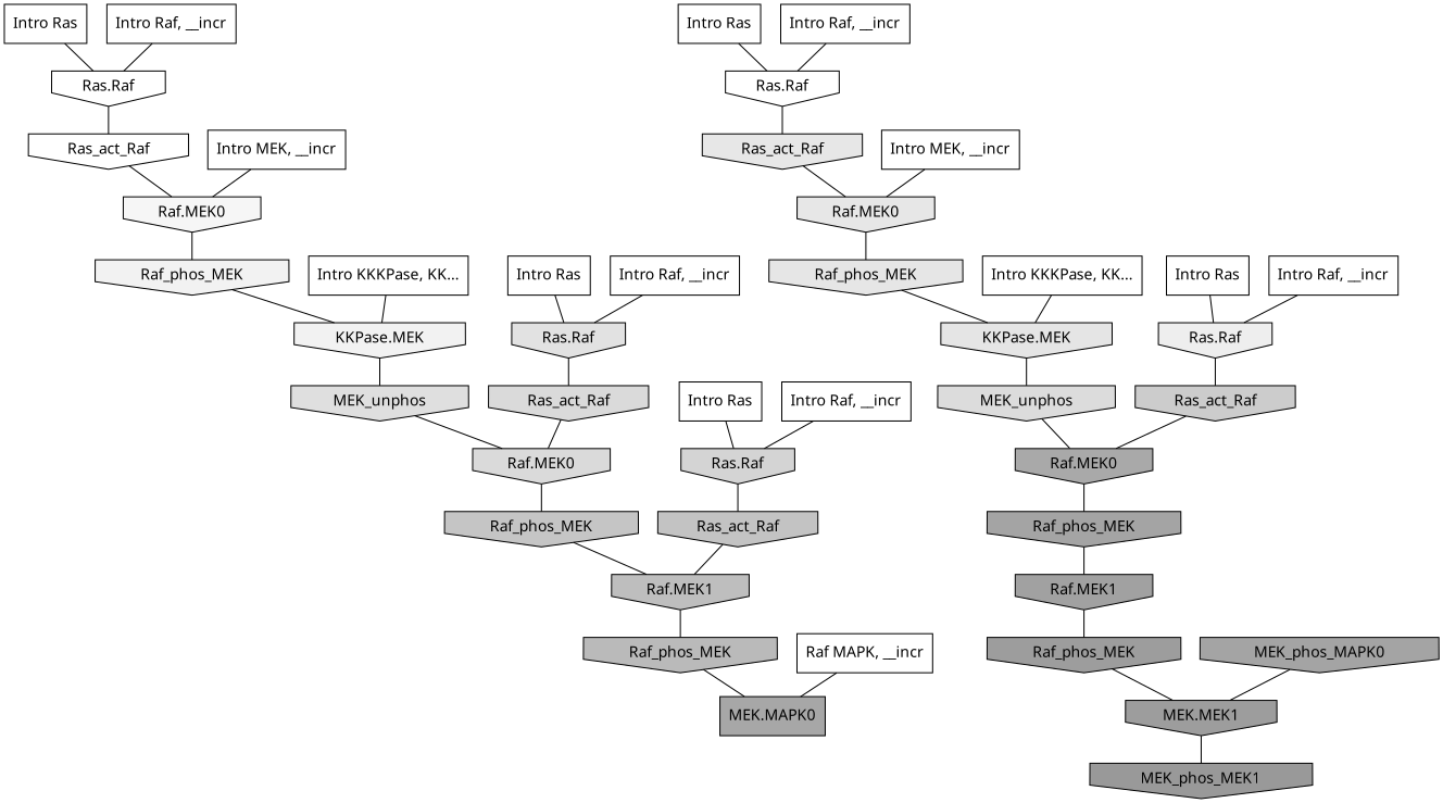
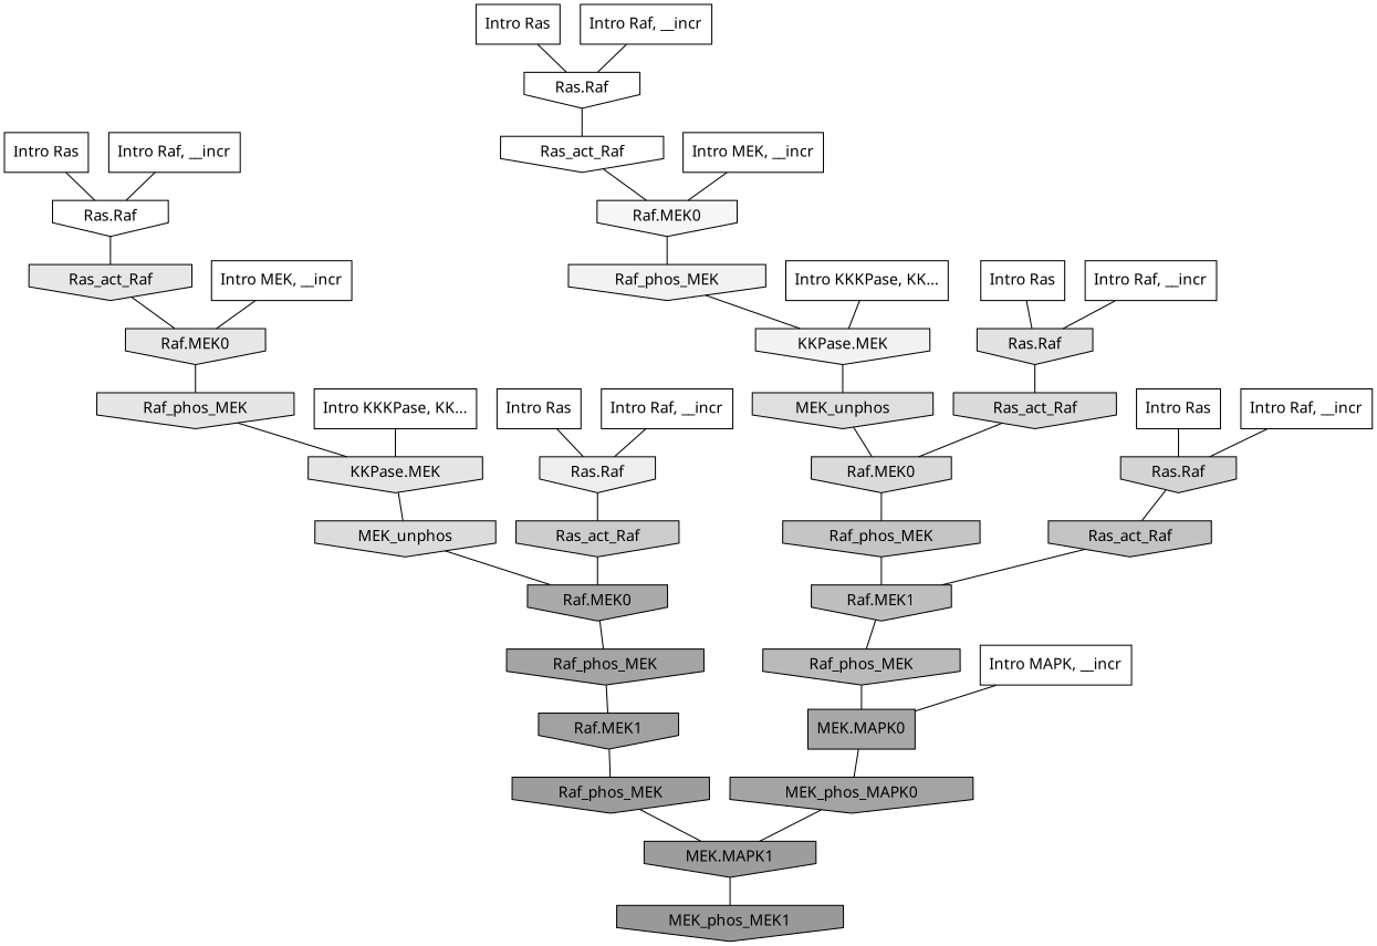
  digraph {
    rankdir=TB
    ranksep=0.30
    node [fillcolor="0.000 0.000 1.000" fontname="CMU Serif" shape=invhouse style=filled]
    edge [color="0.000 0.000 0.000" dir=none fontname="CMU Serif"]
    n1 [label="Intro Ras" shape=rectangle]
    n2 [label="Ras.Raf"]
    n3 [fillcolor="0.000 0.000 0.998" label=Ras_act_Raf]
    n4 [label="Intro Ras" shape=rectangle]
    n5 [fillcolor="0.000 0.000 0.883" label="Ras.Raf"]
    n6 [fillcolor="0.000 0.000 0.852" label=Ras_act_Raf]
    n7 [label="Intro Ras" shape=rectangle]
    n8 [fillcolor="0.000 0.000 0.829" label="Ras.Raf"]
    n9 [fillcolor="0.000 0.000 0.762" label=Ras_act_Raf]
    n10 [label="Intro Ras" shape=rectangle]
    n11 [label="Ras.Raf"]
    n12 [fillcolor="0.000 0.000 0.904" label=Ras_act_Raf]
    n13 [label="Intro Ras" shape=rectangle]
    n14 [fillcolor="0.000 0.000 0.930" label="Ras.Raf"]
    n15 [fillcolor="0.000 0.000 0.800" label=Ras_act_Raf]
    n16 [label="Intro Raf, __incr" shape=rectangle]
    n17 [label="Intro Raf, __incr" shape=rectangle]
    n18 [label="Intro Raf, __incr" shape=rectangle]
    n19 [label="Intro Raf, __incr" shape=rectangle]
    n20 [label="Intro Raf, __incr" shape=rectangle]
    n21 [label="Intro MEK, __incr" shape=rectangle]
    n22 [fillcolor="0.000 0.000 0.962" label="Raf.MEK0"]
    n23 [fillcolor="0.000 0.000 0.948" label=Raf_phos_MEK]
    n24 [label="Intro MEK, __incr" shape=rectangle]
    n25 [fillcolor="0.000 0.000 0.904" label="Raf.MEK0"]
    n26 [fillcolor="0.000 0.000 0.899" label=Raf_phos_MEK]
-   n27 [label="Raf MAPK, __incr" shape=rectangle]
+   n27 [label="Intro MAPK, __incr" shape=rectangle]
    n28 [fillcolor="0.000 0.000 0.656" label="MEK.MAPK0" shape=box]
    n29 [fillcolor="0.000 0.000 0.642" label=MEK_phos_MAPK0]
    n30 [label="Intro KKKPase, KK..." shape=rectangle]
    n31 [fillcolor="0.000 0.000 0.948" label="KKPase.MEK"]
    n32 [fillcolor="0.000 0.000 0.872" label=MEK_unphos]
    n33 [label="Intro KKKPase, KK..." shape=rectangle]
    n34 [fillcolor="0.000 0.000 0.897" label="KKPase.MEK"]
    n35 [fillcolor="0.000 0.000 0.861" label=MEK_unphos]
    n36 [fillcolor="0.000 0.000 0.852" label="Raf.MEK0"]
    n37 [fillcolor="0.000 0.000 0.661" label="Raf.MEK0"]
    n38 [fillcolor="0.000 0.000 0.772" label=Raf_phos_MEK]
    n39 [fillcolor="0.000 0.000 0.642" label=Raf_phos_MEK]
    n40 [fillcolor="0.000 0.000 0.743" label="Raf.MEK1"]
    n41 [fillcolor="0.000 0.000 0.729" label=Raf_phos_MEK]
    n42 [fillcolor="0.000 0.000 0.629" label="Raf.MEK1"]
-   n43 [fillcolor="0.000 0.000 0.616" label="MEK.MEK1"]
+   n43 [fillcolor="0.000 0.000 0.616" label="MEK.MAPK1"]
    n44 [fillcolor="0.000 0.000 0.600" label=MEK_phos_MEK1]
    n45 [fillcolor="0.000 0.000 0.616" label=Raf_phos_MEK]
    n1 -> n2
    n2 -> n3
    n3 -> n22
    n4 -> n5
    n5 -> n6
    n6 -> n36
    n7 -> n8
    n8 -> n9
    n9 -> n40
    n10 -> n11
    n11 -> n12
    n12 -> n25
    n13 -> n14
    n14 -> n15
    n15 -> n37
    n16 -> n5
    n17 -> n11
    n18 -> n2
    n19 -> n14
    n20 -> n8
    n21 -> n22
    n22 -> n23
    n23 -> n31
    n24 -> n25
    n25 -> n26
    n26 -> n34
    n27 -> n28
+   n28 -> n29
    n29 -> n43
    n30 -> n31
    n31 -> n32
    n32 -> n36
    n33 -> n34
    n34 -> n35
    n35 -> n37
    n36 -> n38
    n37 -> n39
    n38 -> n40
    n39 -> n42
    n40 -> n41
    n41 -> n28
    n42 -> n45
    n43 -> n44
    n45 -> n43
  }
